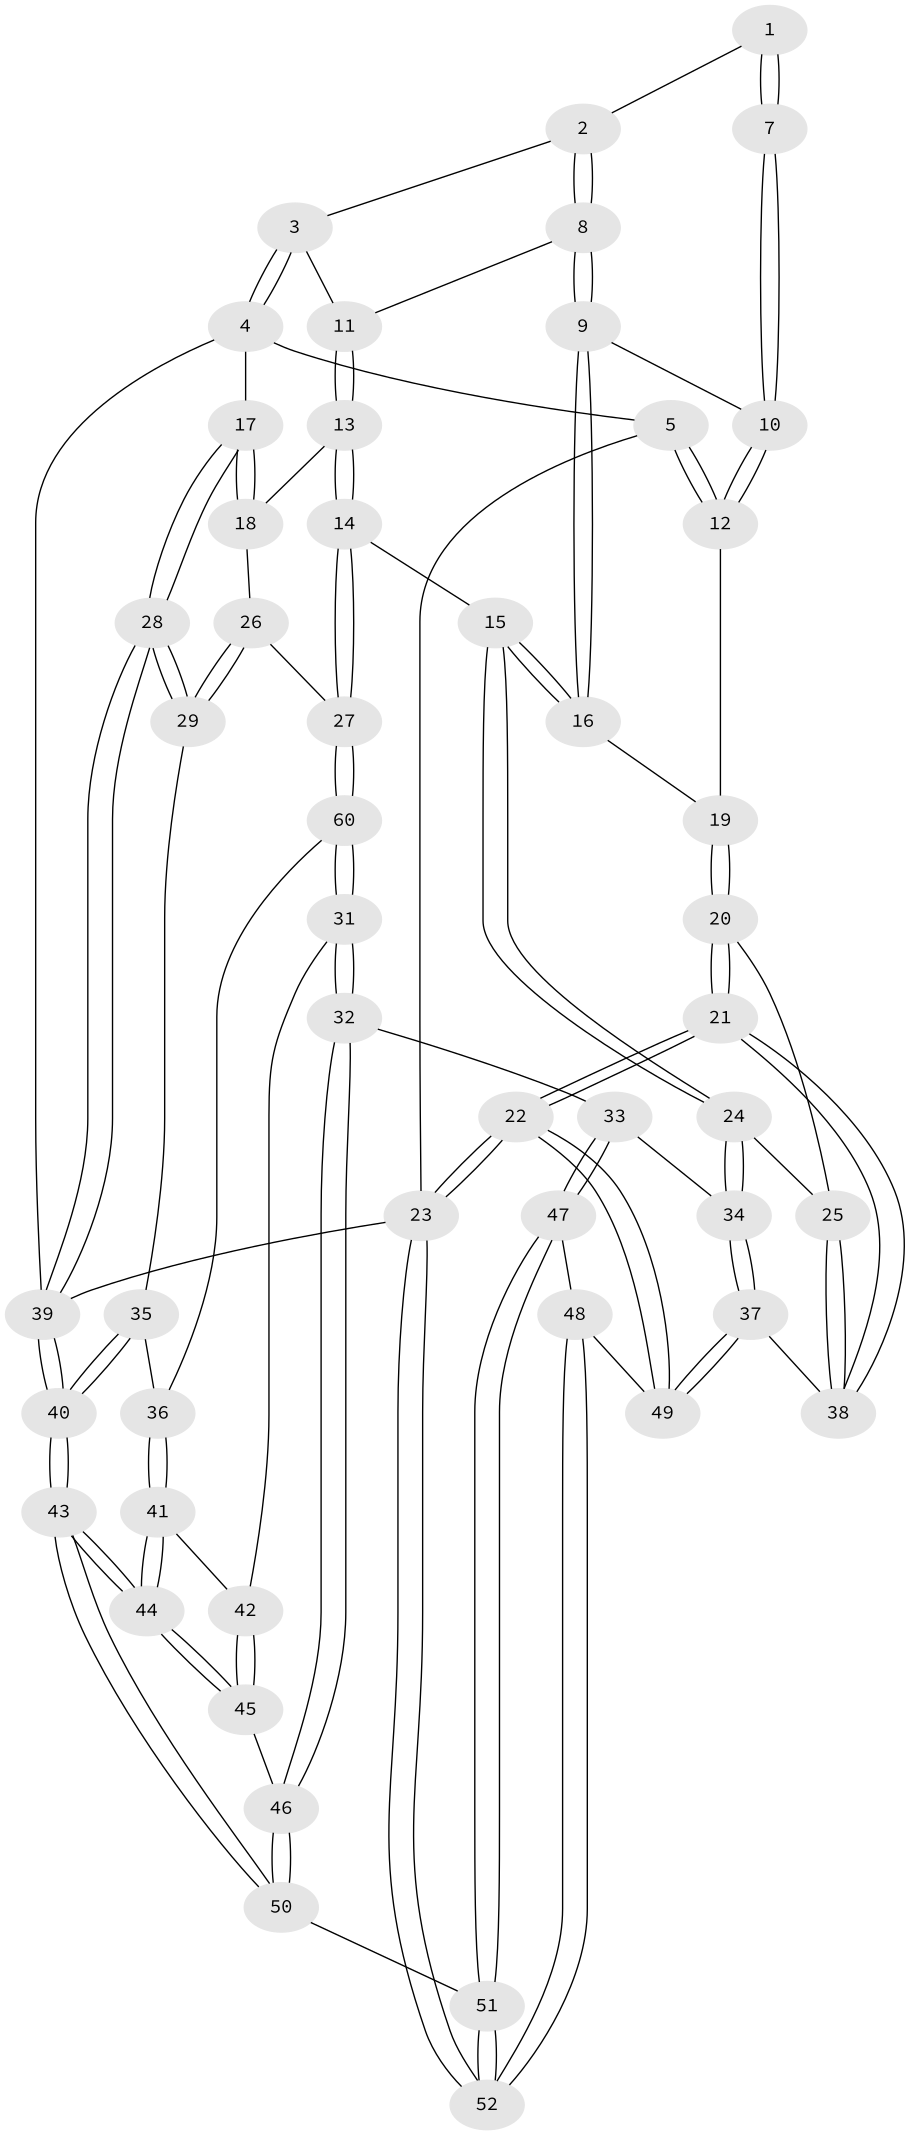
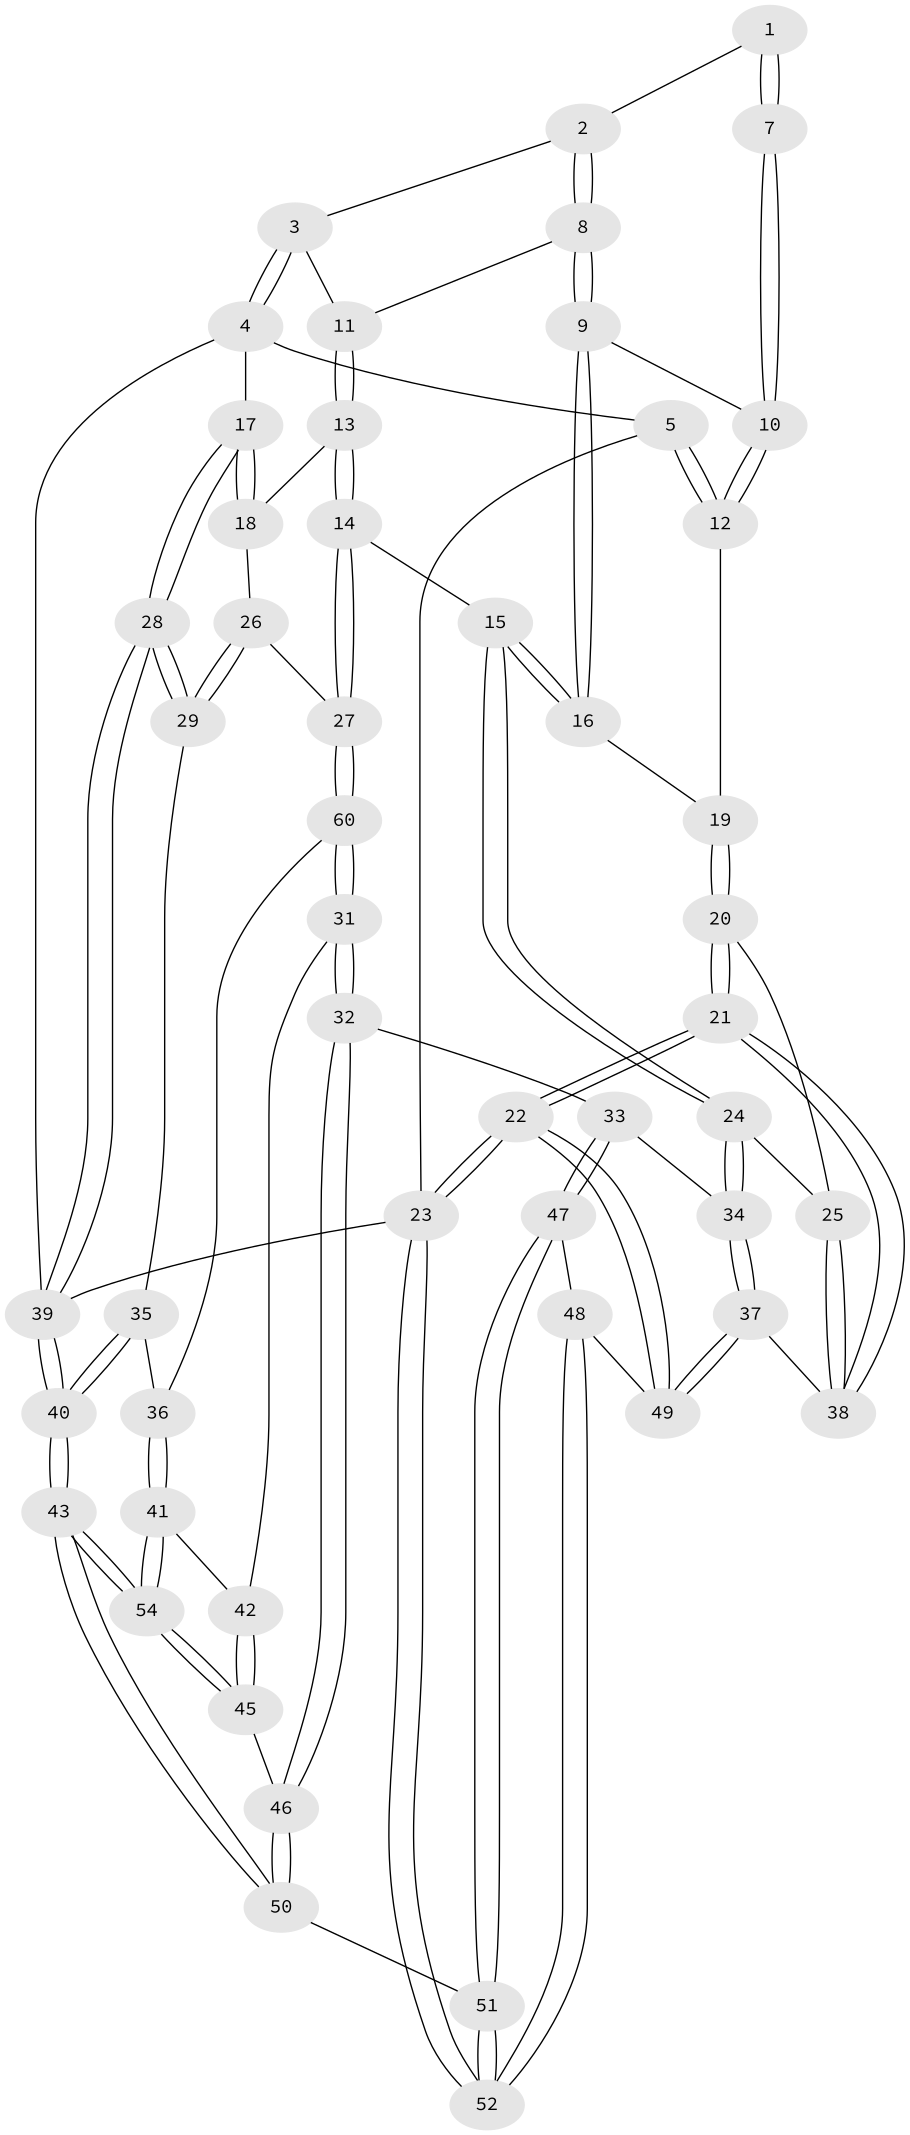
  graph {
    fontname="Source Code Pro"
    node [color=gray90 fontname="Source Code Pro" style=filled]
    edge [fontname="Source Code Pro"]
    1
    2
    7
    3
    8
    10
    4
    11
    9
    5
    17
    39
    13
    12
    23
    18
    28
    40
    19
    52
    16
    14
    20
    15
    27
    26
    24
    n28 [label=60]
    25
    34
    29
    21
    22
    38
    49
    37
    35
    31
    36
    32
    42
    41
    33
    46
    45
    47
    50
    48
    51
    43
-   44
+   44 [label=54]
    1 -- 2
    1 -- 7
    1 -- 7
    2 -- 3
    2 -- 8
    2 -- 8
    7 -- 10
    7 -- 10
    3 -- 4
    3 -- 4
    3 -- 11
    8 -- 11
    8 -- 9
    8 -- 9
    10 -- 12
    10 -- 12
    4 -- 5
    4 -- 17
    4 -- 39
    11 -- 13
    11 -- 13
    9 -- 10
    9 -- 16
    9 -- 16
    5 -- 12
    5 -- 12
    5 -- 23
    17 -- 18
    17 -- 18
    17 -- 28
    17 -- 28
    39 -- 40
    39 -- 40
    13 -- 18
    13 -- 14
    13 -- 14
    12 -- 19
    23 -- 39
    23 -- 52
    23 -- 52
    18 -- 26
    28 -- 39
    28 -- 39
    28 -- 29
    28 -- 29
    40 -- 43
    40 -- 43
    19 -- 20
    19 -- 20
    16 -- 19
    14 -- 15
    14 -- 27
    14 -- 27
    20 -- 25
    20 -- 21
    20 -- 21
    15 -- 16
    15 -- 16
    15 -- 24
    15 -- 24
    27 -- n28
    27 -- n28
    26 -- 27
    26 -- 29
    26 -- 29
    24 -- 25
    24 -- 34
    24 -- 34
    n28 -- 31
    n28 -- 31
    n28 -- 36
    25 -- 38
    25 -- 38
    34 -- 37
    34 -- 37
    29 -- 35
    21 -- 22
    21 -- 22
    21 -- 38
    21 -- 38
    22 -- 23
    22 -- 23
    22 -- 49
    22 -- 49
    37 -- 38
    37 -- 49
    37 -- 49
    35 -- 40
    35 -- 40
    35 -- 36
    31 -- 32
    31 -- 32
    31 -- 42
    36 -- 41
    36 -- 41
    32 -- 33
    32 -- 46
    32 -- 46
    42 -- 45
    42 -- 45
    41 -- 42
    41 -- 44
    41 -- 44
    33 -- 34
    33 -- 47
    33 -- 47
    46 -- 50
    46 -- 50
    45 -- 46
    47 -- 48
    47 -- 51
    47 -- 51
    50 -- 51
    48 -- 52
    48 -- 52
    48 -- 49
    51 -- 52
    51 -- 52
    43 -- 50
    43 -- 50
    43 -- 44
    43 -- 44
    44 -- 45
    44 -- 45
  }
